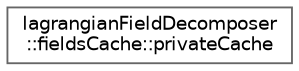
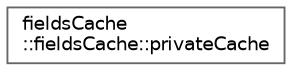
  digraph {
    rankdir=LR
-   n1 [color=grey40 fillcolor=white fontname=Helvetica fontsize=10 height=0.2 label="lagrangianFieldDecomposer\l::fieldsCache::privateCache" shape=box style=filled width=0.4]
+   n1 [color=grey40 fillcolor=white fontname=Helvetica fontsize=10 height=0.2 label="fieldsCache\l::fieldsCache::privateCache" shape=box style=filled width=0.4]
  }
